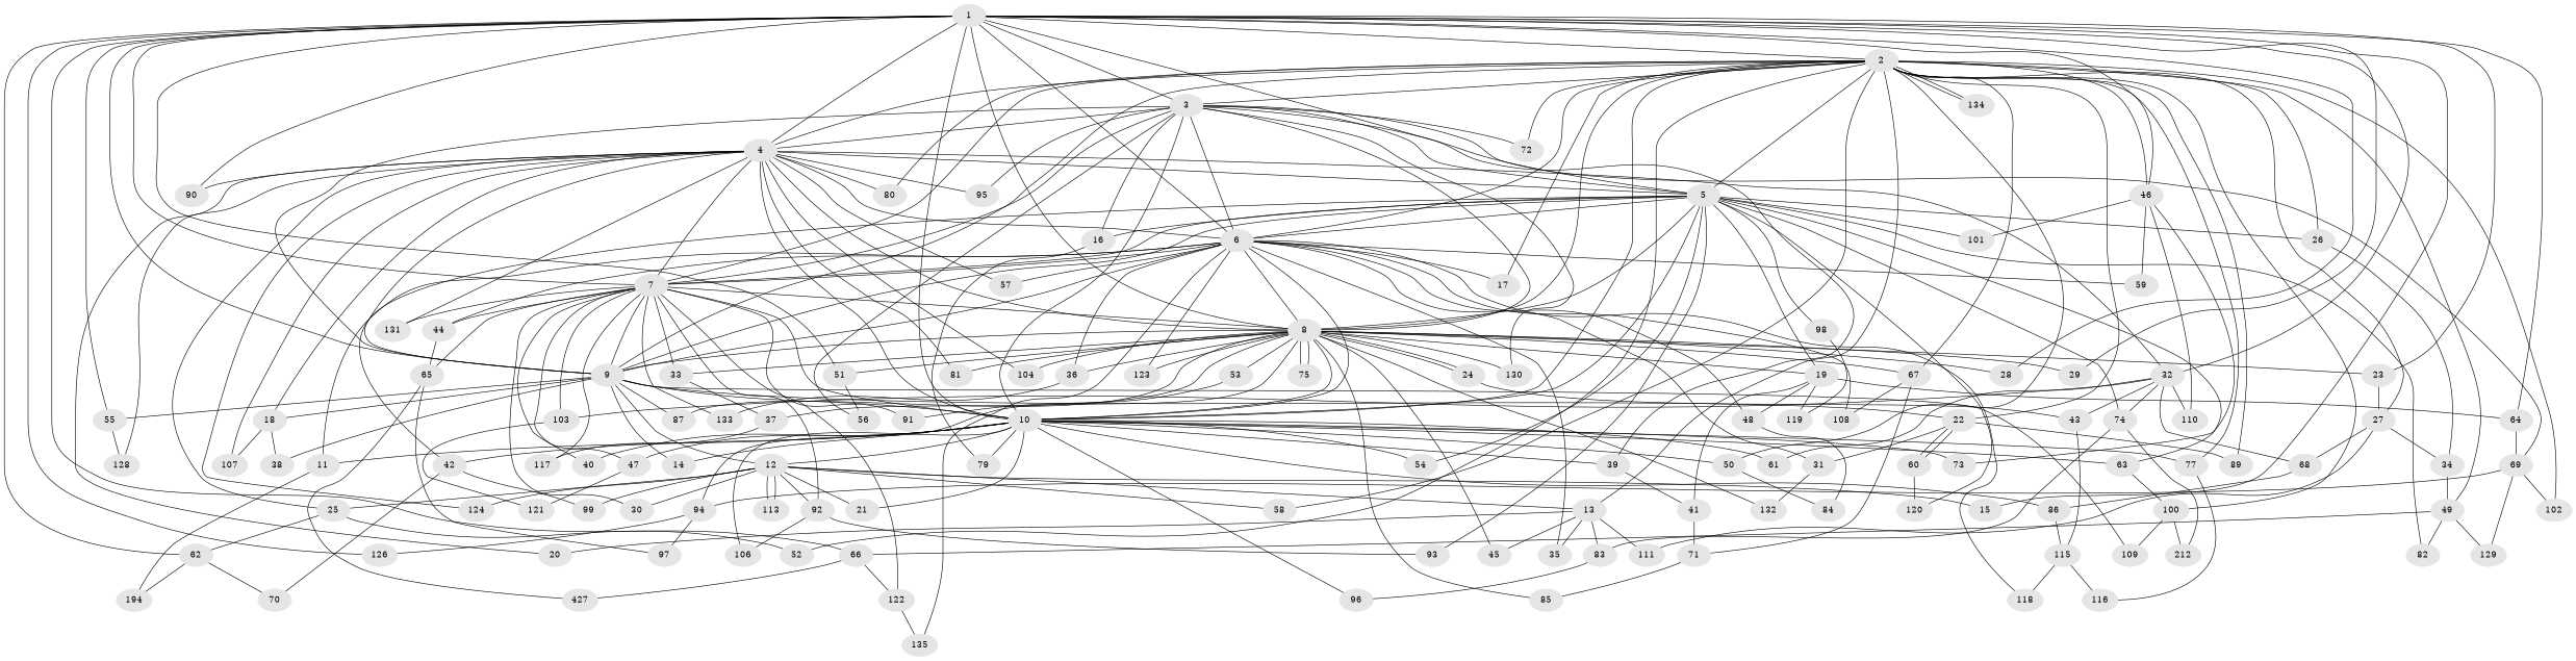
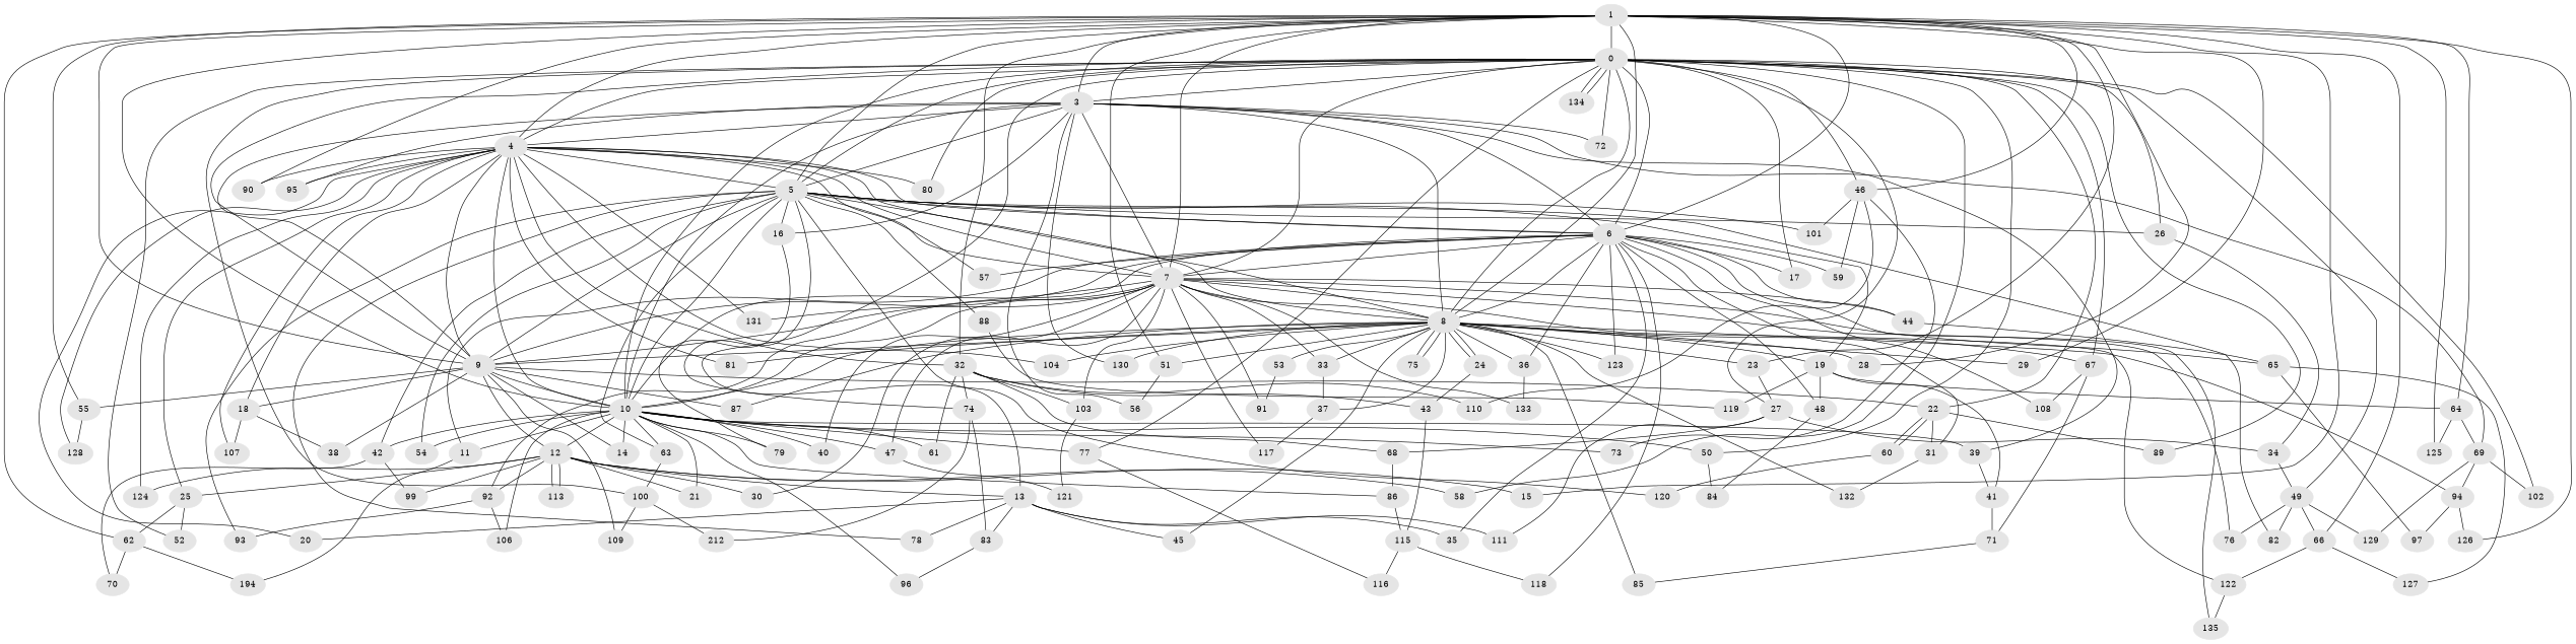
  graph {
    node [color=gray90 style=filled]
    1
-   2
+   2 [label=0]
    3
    4
    5
    6
    7
    8
    9
    10
    15
    23
    28
    29
    32
    46
    51
    55
    62
    64
    66
    90
+   125
    126
    13
    17
    22
    26
    27
    49
    50
    52
    58
    67
    72
    77
    80
    89
    100
    102
    134
    16
    39
    56
    69
    95
    130
    18
    20
    25
    57
    81
    104
    107
    124
    128
    131
    19
    42
    54
    63
    74
+   78
    82
    93
-   98
+   98 [label=88]
    101
    120
    11
    31
    35
    36
    44
    48
    59
    108
    118
    123
    135
    30
    33
    40
    47
    65
+   76
    91
    92
    103
    117
    122
    133
    53
    24
    37
    45
    75
    85
    87
    94
    132
    12
    14
    38
    109
    21
    61
    73
    79
    86
    96
    106
    43
    68
    110
    n115 [label=194]
    70
-   127 [label=427]
+   127
    83
    111
    60
    34
    129
    84
    71
    116
    n126 [label=212]
    41
    119
    99
    121
    97
    113
    115
    1 -- 2
    1 -- 3
    1 -- 4
    1 -- 5
    1 -- 6
    1 -- 7
    1 -- 8
    1 -- 9
    1 -- 10
    1 -- 15
    1 -- 23
    1 -- 28
    1 -- 29
    1 -- 32
    1 -- 46
    1 -- 51
    1 -- 55
    1 -- 62
    1 -- 64
    1 -- 66
    1 -- 90
+   1 -- 125
    1 -- 126
    2 -- 3
    2 -- 4
    2 -- 5
    2 -- 6
    2 -- 7
    2 -- 8
    2 -- 9
    2 -- 10
    2 -- 46
    2 -- 13
    2 -- 17
    2 -- 22
    2 -- 26
    2 -- 27
    2 -- 49
    2 -- 50
    2 -- 52
    2 -- 58
    2 -- 67
    2 -- 72
    2 -- 77
    2 -- 80
    2 -- 89
    2 -- 100
    2 -- 102
    2 -- 134
    2 -- 134
    3 -- 4
    3 -- 5
    3 -- 6
    3 -- 7
    3 -- 8
    3 -- 9
    3 -- 10
    3 -- 72
    3 -- 16
    3 -- 39
    3 -- 56
    3 -- 69
    3 -- 95
    3 -- 130
    4 -- 5
    4 -- 6
    4 -- 7
    4 -- 8
    4 -- 9
    4 -- 10
    4 -- 32
    4 -- 90
    4 -- 80
    4 -- 95
    4 -- 18
    4 -- 20
    4 -- 25
    4 -- 57
    4 -- 81
    4 -- 104
    4 -- 107
    4 -- 124
    4 -- 128
    4 -- 131
    5 -- 6
    5 -- 7
    5 -- 8
    5 -- 9
    5 -- 10
    5 -- 26
    5 -- 16
    5 -- 19
    5 -- 42
    5 -- 54
    5 -- 63
    5 -- 74
+   5 -- 78
    5 -- 82
    5 -- 93
    5 -- 98
    5 -- 101
    5 -- 120
    6 -- 7
    6 -- 8
    6 -- 9
    6 -- 10
    6 -- 17
    6 -- 57
    6 -- 11
    6 -- 31
    6 -- 35
    6 -- 36
    6 -- 44
    6 -- 48
    6 -- 59
    6 -- 108
    6 -- 118
    6 -- 123
    6 -- 135
    7 -- 8
    7 -- 9
    7 -- 10
    7 -- 131
    7 -- 44
    7 -- 30
    7 -- 33
    7 -- 40
    7 -- 47
    7 -- 65
+   7 -- 76
    7 -- 91
    7 -- 92
    7 -- 103
    7 -- 117
    7 -- 122
    7 -- 133
    8 -- 9
    8 -- 10
    8 -- 23
    8 -- 28
    8 -- 29
    8 -- 51
    8 -- 67
    8 -- 130
    8 -- 81
    8 -- 104
    8 -- 19
    8 -- 36
    8 -- 123
    8 -- 33
    8 -- 53
    8 -- 24
    8 -- 24
    8 -- 37
    8 -- 45
    8 -- 75
    8 -- 75
    8 -- 85
    8 -- 87
    8 -- 94
    8 -- 132
    9 -- 10
    9 -- 55
    9 -- 22
    9 -- 18
    9 -- 87
    9 -- 12
    9 -- 14
    9 -- 38
    9 -- 109
    10 -- 50
    10 -- 77
    10 -- 39
    10 -- 42
    10 -- 54
    10 -- 63
    10 -- 11
    10 -- 40
    10 -- 47
    10 -- 12
    10 -- 14
    10 -- 21
    10 -- 61
    10 -- 73
    10 -- 79
    10 -- 86
    10 -- 96
    10 -- 106
    23 -- 27
    32 -- 74
    32 -- 103
    32 -- 61
    32 -- 43
    32 -- 68
    32 -- 110
    46 -- 101
    46 -- 59
    46 -- 73
    46 -- 110
    51 -- 56
    55 -- 128
    62 -- n115
    62 -- 70
+   64 -- 125
    64 -- 69
    66 -- 122
    66 -- 127
    13 -- 20
+   13 -- 78
    13 -- 35
    13 -- 45
    13 -- 83
    13 -- 111
    22 -- 89
    22 -- 31
    22 -- 60
    22 -- 60
    26 -- 34
    27 -- 68
    27 -- 111
    27 -- 34
    49 -- 66
    49 -- 82
+   49 -- 76
    49 -- 129
    50 -- 84
    67 -- 108
    67 -- 71
    77 -- 116
    100 -- 109
    100 -- n126
    16 -- 79
    39 -- 41
    69 -- 102
    69 -- 94
    69 -- 129
    18 -- 107
    18 -- 38
    25 -- 62
    25 -- 52
    19 -- 64
    19 -- 48
    19 -- 41
    19 -- 119
    42 -- 70
    42 -- 99
    63 -- 100
    74 -- 83
    74 -- n126
    98 -- 119
    11 -- n115
    31 -- 132
    36 -- 133
    44 -- 65
    48 -- 84
    33 -- 37
    47 -- 121
    65 -- 127
    65 -- 97
    92 -- 93
    92 -- 106
    103 -- 121
    122 -- 135
    53 -- 91
    24 -- 43
    37 -- 117
    94 -- 126
    94 -- 97
    12 -- 15
    12 -- 13
    12 -- 58
    12 -- 25
    12 -- 124
    12 -- 30
    12 -- 92
    12 -- 21
    12 -- 99
    12 -- 113
    12 -- 113
    86 -- 115
    43 -- 115
    68 -- 86
    83 -- 96
    60 -- 120
    34 -- 49
    71 -- 85
    41 -- 71
    115 -- 118
    115 -- 116
  }
